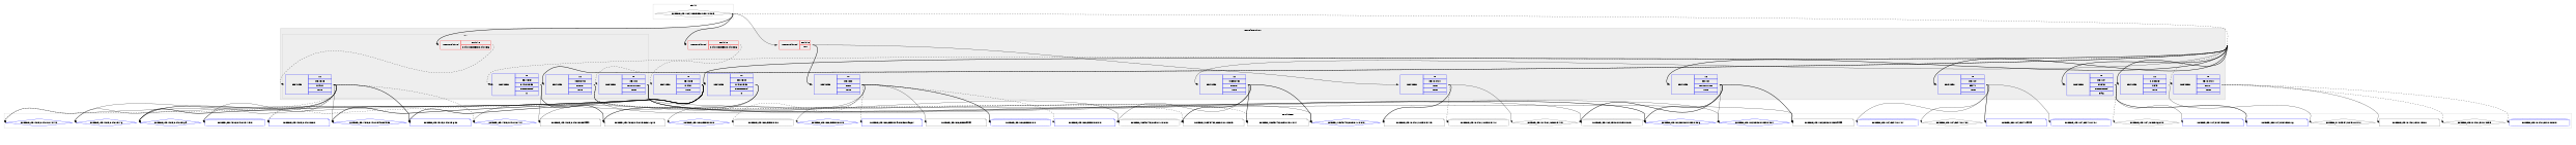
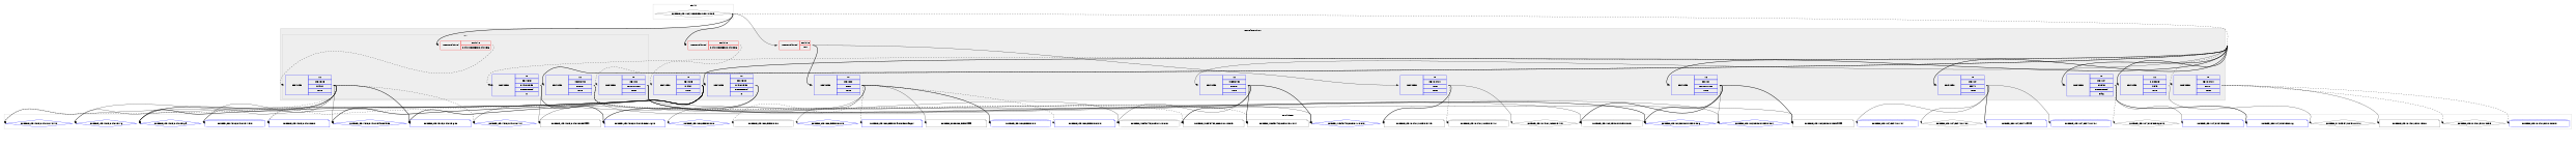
  digraph {
    compound=true
    concentrate=true
    fontname=Helvetica
    fontsize=10
    newrank=true
    rankdir=TB
    ranksep=1.5
    node [color=blue fontname=Helvetica fontsize=10 shape=none]
    edge [arrowhead=normal headport=w style=solid tailport=e weight=100]
    n1 [color=gray40 label="portage://dev-ros/image_geometry-1.12.5" shape=diamond width=4]
    n2 [label=<<TABLE BORDER="0" CELLBORDER="1" CELLSPACING="0" CELLPADDING="4" WIDTH="220"><TR><TD ROWSPAN="6" CELLPADDING="30">pack_dep</TD></TR><TR><TD WIDTH="110">no</TD></TR><TR><TD>dev-lang</TD></TR><TR><TD>python</TD></TR><TR><TD>none</TD></TR><TR><TD></TD></TR></TABLE>>]
    n3 [color=red label=<<TABLE BORDER="0" CELLBORDER="1" CELLSPACING="0" CELLPADDING="4"><TR><TD ROWSPAN="3" CELLPADDING="10">use_conditional</TD></TR><TR><TD>positive</TD></TR><TR><TD>python_targets_python3_6</TD></TR></TABLE>>]
    n4 [label=<<TABLE BORDER="0" CELLBORDER="1" CELLSPACING="0" CELLPADDING="4" WIDTH="220"><TR><TD ROWSPAN="6" CELLPADDING="30">pack_dep</TD></TR><TR><TD WIDTH="110">no</TD></TR><TR><TD>dev-python</TD></TR><TR><TD>nose</TD></TR><TR><TD>none</TD></TR><TR><TD></TD></TR></TABLE>>]
    n5 [label=<<TABLE BORDER="0" CELLBORDER="1" CELLSPACING="0" CELLPADDING="4" WIDTH="220"><TR><TD ROWSPAN="6" CELLPADDING="30">pack_dep</TD></TR><TR><TD WIDTH="110">no</TD></TR><TR><TD>dev-cpp</TD></TR><TR><TD>gtest</TD></TR><TR><TD>none</TD></TR><TR><TD></TD></TR></TABLE>>]
    n6 [color=red label=<<TABLE BORDER="0" CELLBORDER="1" CELLSPACING="0" CELLPADDING="4"><TR><TD ROWSPAN="3" CELLPADDING="10">use_conditional</TD></TR><TR><TD>positive</TD></TR><TR><TD>test</TD></TR></TABLE>>]
    n7 [label=<<TABLE BORDER="0" CELLBORDER="1" CELLSPACING="0" CELLPADDING="4" WIDTH="220"><TR><TD ROWSPAN="6" CELLPADDING="30">pack_dep</TD></TR><TR><TD WIDTH="110">no</TD></TR><TR><TD>dev-lang</TD></TR><TR><TD>python-exec</TD></TR><TR><TD>greaterequal</TD></TR><TR><TD>2</TD></TR></TABLE>>]
    n8 [label=<<TABLE BORDER="0" CELLBORDER="1" CELLSPACING="0" CELLPADDING="4" WIDTH="220"><TR><TD ROWSPAN="6" CELLPADDING="30">pack_dep</TD></TR><TR><TD WIDTH="110">no</TD></TR><TR><TD>dev-python</TD></TR><TR><TD>empy</TD></TR><TR><TD>none</TD></TR><TR><TD></TD></TR></TABLE>>]
    n9 [label=<<TABLE BORDER="0" CELLBORDER="1" CELLSPACING="0" CELLPADDING="4" WIDTH="220"><TR><TD ROWSPAN="6" CELLPADDING="30">pack_dep</TD></TR><TR><TD WIDTH="110">no</TD></TR><TR><TD>dev-ros</TD></TR><TR><TD>sensor_msgs</TD></TR><TR><TD>none</TD></TR><TR><TD></TD></TR></TABLE>>]
    n10 [label=<<TABLE BORDER="0" CELLBORDER="1" CELLSPACING="0" CELLPADDING="4" WIDTH="220"><TR><TD ROWSPAN="6" CELLPADDING="30">pack_dep</TD></TR><TR><TD WIDTH="110">no</TD></TR><TR><TD>dev-util</TD></TR><TR><TD>catkin</TD></TR><TR><TD>none</TD></TR><TR><TD></TD></TR></TABLE>>]
    n11 [label=<<TABLE BORDER="0" CELLBORDER="1" CELLSPACING="0" CELLPADDING="4" WIDTH="220"><TR><TD ROWSPAN="6" CELLPADDING="30">pack_dep</TD></TR><TR><TD WIDTH="110">no</TD></TR><TR><TD>dev-util</TD></TR><TR><TD>cmake</TD></TR><TR><TD>greaterequal</TD></TR><TR><TD>3.9.6</TD></TR></TABLE>>]
    n12 [label=<<TABLE BORDER="0" CELLBORDER="1" CELLSPACING="0" CELLPADDING="4" WIDTH="220"><TR><TD ROWSPAN="6" CELLPADDING="30">pack_dep</TD></TR><TR><TD WIDTH="110">no</TD></TR><TR><TD>media-libs</TD></TR><TR><TD>opencv</TD></TR><TR><TD>none</TD></TR><TR><TD></TD></TR></TABLE>>]
    n13 [label=<<TABLE BORDER="0" CELLBORDER="1" CELLSPACING="0" CELLPADDING="4" WIDTH="220"><TR><TD ROWSPAN="6" CELLPADDING="30">pack_dep</TD></TR><TR><TD WIDTH="110">no</TD></TR><TR><TD>sys-devel</TD></TR><TR><TD>make</TD></TR><TR><TD>none</TD></TR><TR><TD></TD></TR></TABLE>>]
    n14 [label=<<TABLE BORDER="0" CELLBORDER="1" CELLSPACING="0" CELLPADDING="4" WIDTH="220"><TR><TD ROWSPAN="6" CELLPADDING="30">pack_dep</TD></TR><TR><TD WIDTH="110">no</TD></TR><TR><TD>dev-lang</TD></TR><TR><TD>python</TD></TR><TR><TD>none</TD></TR><TR><TD></TD></TR></TABLE>>]
    n15 [color=red label=<<TABLE BORDER="0" CELLBORDER="1" CELLSPACING="0" CELLPADDING="4"><TR><TD ROWSPAN="3" CELLPADDING="10">use_conditional</TD></TR><TR><TD>positive</TD></TR><TR><TD>python_targets_python3_6</TD></TR></TABLE>>]
    n16 [label=<<TABLE BORDER="0" CELLBORDER="1" CELLSPACING="0" CELLPADDING="4" WIDTH="220"><TR><TD ROWSPAN="6" CELLPADDING="30">pack_dep</TD></TR><TR><TD WIDTH="110">no</TD></TR><TR><TD>dev-lang</TD></TR><TR><TD>python-exec</TD></TR><TR><TD>greaterequal</TD></TR><TR><TD>2</TD></TR></TABLE>>]
    n17 [label=<<TABLE BORDER="0" CELLBORDER="1" CELLSPACING="0" CELLPADDING="4" WIDTH="220"><TR><TD ROWSPAN="6" CELLPADDING="30">pack_dep</TD></TR><TR><TD WIDTH="110">no</TD></TR><TR><TD>dev-ros</TD></TR><TR><TD>sensor_msgs</TD></TR><TR><TD>none</TD></TR><TR><TD></TD></TR></TABLE>>]
    n18 [label=<<TABLE BORDER="0" CELLBORDER="1" CELLSPACING="0" CELLPADDING="4" WIDTH="220"><TR><TD ROWSPAN="6" CELLPADDING="30">pack_dep</TD></TR><TR><TD WIDTH="110">no</TD></TR><TR><TD>media-libs</TD></TR><TR><TD>opencv</TD></TR><TR><TD>none</TD></TR><TR><TD></TD></TR></TABLE>>]
    n19 [label="portage://dev-lang/python-3.9.0_alpha2" shape=diamond width=4]
    n20 [label="portage://dev-lang/python-3.8.1" shape=note width=4]
    n21 [label="portage://dev-lang/python-3.7.6" shape=diamond width=4]
    n22 [label="portage://dev-lang/python-3.7.5-r1" shape=cylinder width=4]
    n23 [label="portage://dev-lang/python-3.6.9" shape=diamond width=4]
    n24 [label="portage://dev-lang/python-3.6.10" shape=note width=4]
    n25 [label="portage://dev-lang/python-2.7.17-r1" shape=diamond width=4]
    n26 [label="portage://dev-lang/python-2.7.17" shape=diamond width=4]
    n27 [color=gray40 label="portage://dev-python/nose-1.3.7-r4" shape=cylinder width=4]
    n28 [color=gray40 label="portage://dev-python/nose-1.3.7-r3" shape=note width=4]
    n29 [color=gray40 label="portage://dev-python/nose-1.3.7-r1" shape=diamond width=4]
-   n30 [color=gray40 label="portage://dev-cpp/gtest-9999" shape=note width=4]
+   n30 [color=gray40 label="portage://exec-cpp/gtest-9999" shape=note width=4]
    n31 [label="portage://dev-cpp/gtest-1.9.0_pre20190607" shape=note width=4]
    n32 [label="portage://dev-cpp/gtest-1.8.1-r1" shape=note width=4]
    n33 [label="portage://dev-cpp/gtest-1.8.1" shape=cylinder width=4]
    n34 [label="portage://dev-cpp/gtest-1.8.0-r1" shape=diamond width=4]
    n35 [color=gray40 label="portage://dev-cpp/gtest-1.8.0" shape=cylinder width=4]
    n36 [label="portage://dev-cpp/gtest-1.10.0" shape=diamond width=4]
    n37 [color=gray40 label="portage://dev-lang/python-exec-9999" shape=note width=4]
-   n38 [color=gray40 label="portage://dev-lang/python-exec-2.4.6-r1" shape=note width=4]
+   n38 [label="portage://dev-lang/python-exec-2.4.6-r1" shape=note width=4]
    n39 [color=gray40 label="portage://dev-python/empy-3.3.3" shape=diamond width=4]
    n40 [color=gray40 label="portage://dev-python/empy-3.3.2" shape=note width=4]
    n41 [label="portage://dev-python/empy-3.3-r1" shape=cylinder width=4]
    n42 [color=gray40 label="portage://dev-ros/sensor_msgs-9999" shape=note width=4]
    n43 [label="portage://dev-ros/sensor_msgs-1.12.7" shape=diamond width=4]
    n44 [label="portage://dev-ros/sensor_msgs-1.12.6" shape=diamond width=4]
    n45 [color=gray40 label="portage://dev-ros/sensor_msgs-1.12.5" shape=cylinder width=4]
    n46 [label="portage://dev-util/catkin-9999" shape=note width=4]
    n47 [color=gray40 label="portage://dev-util/catkin-0.7.20" shape=diamond width=4]
    n48 [label="portage://dev-util/catkin-0.7.17" shape=cylinder width=4]
    n49 [label="portage://dev-util/catkin-0.7.14" shape=cylinder width=4]
-   n50 [color=gray40 label="portage://dev-util/none-3.16.2-r1" shape=diamond width=4]
+   n50 [color=gray40 label="portage://dev-util/cmake-3.16.2-r1" shape=diamond width=4]
    n51 [label="portage://dev-util/cmake-3.14.6" shape=note width=4]
    n52 [label="portage://dev-util/cmake-3.13.5" shape=note width=4]
    n53 [color=gray40 label="portage://media-libs/opencv-4.1.2-r2" shape=cylinder width=4]
    n54 [label="portage://media-libs/opencv-4.1.2-r1" shape=diamond width=4]
    n55 [color=gray40 label="portage://media-libs/opencv-3.4.1-r7" shape=note width=4]
    n56 [color=gray40 label="portage://media-libs/opencv-2.4.13-r3" shape=note width=4]
    n57 [color=gray40 label="portage://sys-devel/make-4.2.1-r4" shape=diamond width=4]
    subgraph cluster_1 {
      color=gray
      label=<<i>ebuild</i>>
      n1
    }
    subgraph cluster_2 {
      color=gray
      label=<<i>dependencies</i>>
      subgraph cluster_3 {
        color=gray
        fillcolor="#eeeeee"
        label=<<i>compile</i>>
        style=filled
        subgraph sub_4 {
          color=gray
          fillcolor="#eeeeee"
          label=<<i>compile</i>>
          style=filled
          n3
          subgraph sub_5 {
            color=gray
            fillcolor="#eeeeee"
            label=<<i>compile</i>>
            style=filled
            n2
          }
        }
        subgraph sub_6 {
          color=gray
          fillcolor="#eeeeee"
          label=<<i>compile</i>>
          style=filled
          n6
          subgraph sub_7 {
            color=gray
            fillcolor="#eeeeee"
            label=<<i>compile</i>>
            style=filled
            n4
          }
          subgraph sub_8 {
            color=gray
            fillcolor="#eeeeee"
            label=<<i>compile</i>>
            style=filled
            n5
          }
        }
        subgraph sub_9 {
          color=gray
          fillcolor="#eeeeee"
          label=<<i>compile</i>>
          style=filled
          n7
        }
        subgraph sub_10 {
          color=gray
          fillcolor="#eeeeee"
          label=<<i>compile</i>>
          style=filled
          n8
        }
        subgraph sub_11 {
          color=gray
          fillcolor="#eeeeee"
          label=<<i>compile</i>>
          style=filled
          n9
        }
        subgraph sub_12 {
          color=gray
          fillcolor="#eeeeee"
          label=<<i>compile</i>>
          style=filled
          n10
        }
        subgraph sub_13 {
          color=gray
          fillcolor="#eeeeee"
          label=<<i>compile</i>>
          style=filled
          n11
        }
        subgraph sub_14 {
          color=gray
          fillcolor="#eeeeee"
          label=<<i>compile</i>>
          style=filled
          n12
        }
        subgraph sub_15 {
          color=gray
          fillcolor="#eeeeee"
          label=<<i>compile</i>>
          style=filled
          n13
        }
      }
      subgraph cluster_16 {
        color=gray
        fillcolor="#eeeeee"
        label=<<i>compile and run</i>>
        style=filled
      }
      subgraph cluster_17 {
        color=gray
        fillcolor="#eeeeee"
        label=<<i>run</i>>
        style=filled
        subgraph sub_18 {
          color=gray
          fillcolor="#eeeeee"
          label=<<i>run</i>>
          style=filled
          n15
          subgraph sub_19 {
            color=gray
            fillcolor="#eeeeee"
            label=<<i>run</i>>
            style=filled
            n14
          }
        }
        subgraph sub_20 {
          color=gray
          fillcolor="#eeeeee"
          label=<<i>run</i>>
          style=filled
          n16
        }
        subgraph sub_21 {
          color=gray
          fillcolor="#eeeeee"
          label=<<i>run</i>>
          style=filled
          n17
        }
        subgraph sub_22 {
          color=gray
          fillcolor="#eeeeee"
          label=<<i>run</i>>
          style=filled
          n18
        }
      }
    }
    subgraph cluster_23 {
      color=gray
      label=<<i>candidates</i>>
      rank=same
      subgraph sub_24 {
        color=black
        label=<<i>candidates</i>>
        nodesep=1
        rank=same
        n37
        n38
      }
      subgraph sub_25 {
        color=black
        label=<<i>candidates</i>>
        nodesep=1
        rank=same
        n19
        n20
        n21
        n22
        n23
        n24
        n25
        n26
      }
      subgraph sub_26 {
        color=black
        label=<<i>candidates</i>>
        nodesep=1
        rank=same
        n27
        n28
        n29
      }
      subgraph sub_27 {
        color=black
        label=<<i>candidates</i>>
        nodesep=1
        rank=same
        n30
        n31
        n32
        n33
        n34
        n35
        n36
      }
      subgraph sub_28 {
        color=black
        label=<<i>candidates</i>>
        nodesep=1
        rank=same
        n37
        n38
      }
      subgraph sub_29 {
        color=black
        label=<<i>candidates</i>>
        nodesep=1
        rank=same
        n39
        n40
        n41
      }
      subgraph sub_30 {
        color=black
        label=<<i>candidates</i>>
        nodesep=1
        rank=same
        n42
        n43
        n44
        n45
      }
      subgraph sub_31 {
        color=black
        label=<<i>candidates</i>>
        nodesep=1
        rank=same
        n46
        n47
        n48
        n49
      }
      subgraph sub_32 {
        color=black
        label=<<i>candidates</i>>
        nodesep=1
        rank=same
        n50
        n51
        n52
      }
      subgraph sub_33 {
        color=black
        label=<<i>candidates</i>>
        nodesep=1
        rank=same
        n53
        n54
        n55
        n56
      }
      subgraph sub_34 {
        color=black
        label=<<i>candidates</i>>
        nodesep=1
        rank=same
        n57
      }
      subgraph sub_35 {
        color=black
        label=<<i>candidates</i>>
        nodesep=1
        rank=same
        n19
        n20
        n21
        n22
        n23
        n24
        n25
        n26
      }
      subgraph sub_36 {
        color=black
        label=<<i>candidates</i>>
        nodesep=1
        rank=same
        n42
        n43
        n44
        n45
      }
      subgraph sub_37 {
        color=black
        label=<<i>candidates</i>>
        nodesep=1
        rank=same
        n53
        n54
        n55
        n56
      }
    }
    n1 -> n3 [arrowhead=diamond style=bold weight=20]
    n1 -> n6 [weight=20]
    n1 -> n7 [arrowhead=diamond style=bold weight=20]
    n1 -> n8 [arrowhead=diamond style=dashed weight=20]
    n1 -> n9 [style=bold weight=20]
    n1 -> n10 [style=bold weight=20]
    n1 -> n11 [style=bold weight=20]
    n1 -> n12 [arrowhead=diamond weight=20]
    n1 -> n13 [style=bold weight=20]
    n1 -> n15 [style=bold weight=20]
    n1 -> n16 [arrowhead=diamond style=dashed weight=20]
    n1 -> n17 [style=dashed weight=20]
    n1 -> n18 [style=bold weight=20]
    n2 -> n19 [arrowhead=diamond style=bold]
    n2 -> n20 [style=dashed]
    n2 -> n21
    n2 -> n22
    n2 -> n23 [arrowhead=diamond style=bold]
    n2 -> n24 [arrowhead=diamond style=bold]
    n2 -> n25 [arrowhead=diamond]
    n2 -> n26 [arrowhead=diamond]
    n3 -> n2 [style=dashed weight=20]
    n4 -> n27 [arrowhead=diamond style=dashed]
    n4 -> n28 [arrowhead=diamond style=bold]
    n4 -> n29
    n5 -> n30 [arrowhead=diamond]
    n5 -> n31 [arrowhead=diamond style=dashed]
    n5 -> n32 [style=dashed]
    n5 -> n33 [arrowhead=diamond style=bold]
    n5 -> n34
    n5 -> n35 [arrowhead=diamond style=dashed]
    n5 -> n36 [arrowhead=diamond]
    n6 -> n4 [weight=20]
    n6 -> n5 [style=bold weight=20]
    n7 -> n37
    n7 -> n38 [style=bold]
    n8 -> n39 [arrowhead=diamond style=dashed]
    n8 -> n40 [arrowhead=diamond]
    n8 -> n41 [arrowhead=diamond style=dashed]
    n9 -> n42 [style=bold]
    n9 -> n43 [arrowhead=diamond]
    n9 -> n44 [style=bold]
    n9 -> n45 [style=bold]
    n10 -> n46 [style=bold]
    n10 -> n47
    n10 -> n48
    n10 -> n49
    n11 -> n50 [style=dashed]
    n11 -> n51 [arrowhead=diamond style=bold]
    n11 -> n52
    n12 -> n53 [arrowhead=diamond]
    n12 -> n54 [style=bold]
    n12 -> n55 [arrowhead=diamond style=bold]
    n12 -> n56 [style=bold]
    n13 -> n57
    n14 -> n19
    n14 -> n20 [arrowhead=diamond style=dashed]
    n14 -> n21 [arrowhead=diamond]
    n14 -> n22
    n14 -> n23 [arrowhead=diamond style=bold]
    n14 -> n24 [style=bold]
    n14 -> n25 [style=dashed]
    n14 -> n26 [arrowhead=diamond style=dashed]
    n15 -> n14 [arrowhead=diamond style=dashed weight=20]
    n16 -> n37 [arrowhead=diamond]
    n16 -> n38 [style=bold]
    n17 -> n42 [arrowhead=diamond]
    n17 -> n43
    n17 -> n44 [style=bold]
    n17 -> n45
    n18 -> n53
    n18 -> n54
    n18 -> n55 [arrowhead=diamond style=dashed]
    n18 -> n56 [style=dashed]
  }
